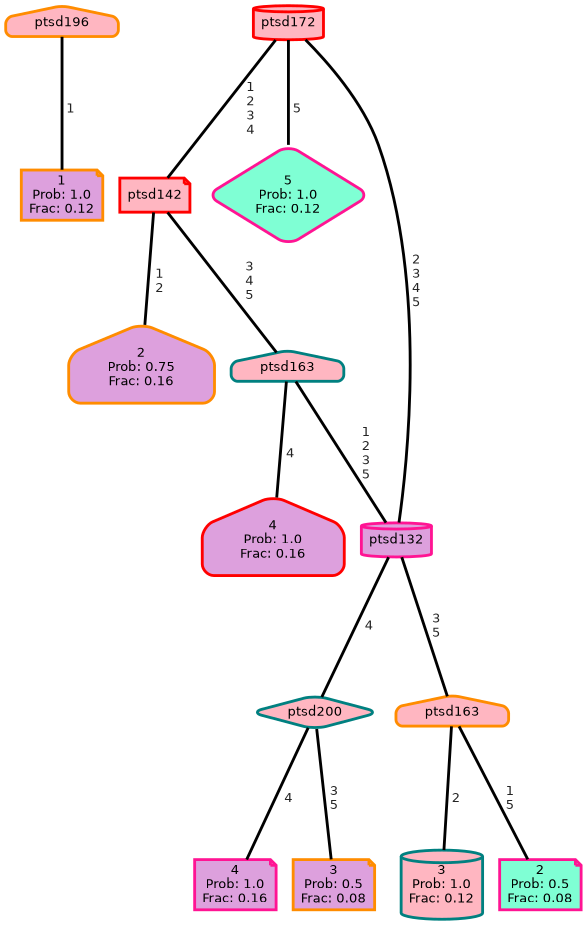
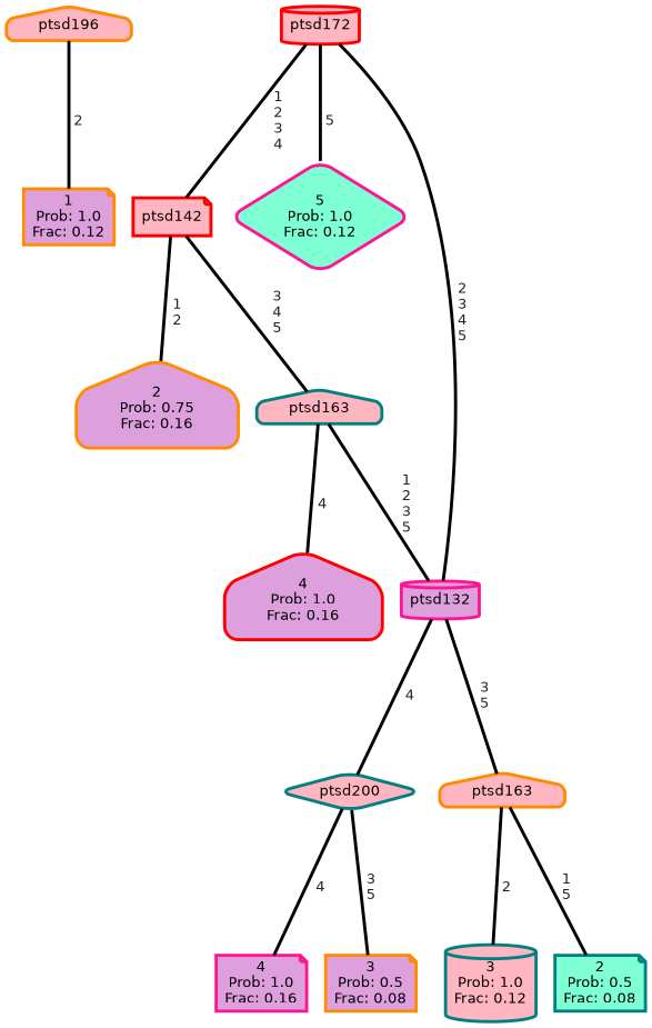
  graph {
    ranksep="0 equally"
    splines=straight
    node [color=darkorange fillcolor=lightpink fontcolor=black fontname=helvetica penwidth=3 shape=note style="filled, rounded"]
    edge [color=black fontcolor=grey14 fontname=helvetica fontweight=bold penwidth=3]
    n1 [fillcolor=plum label="1\nProb: 1.0\nFrac: 0.12"]
    n2 [label=ptsd196 shape=house]
    n3 [color=red label=ptsd172 shape=cylinder]
    n4 [color=red label=ptsd142]
    n5 [color=deeppink fillcolor=aquamarine label="5\nProb: 1.0\nFrac: 0.12" shape=diamond]
    n6 [fillcolor=plum label="2\nProb: 0.75\nFrac: 0.16" shape=house]
    n7 [color=teal label=ptsd163 shape=house]
    n8 [color=red fillcolor=plum label="4\nProb: 1.0\nFrac: 0.16" shape=house]
    n9 [color=deeppink fillcolor=plum label=ptsd132 shape=cylinder]
    n10 [color=teal label=ptsd200 shape=diamond]
    n11 [label=ptsd163 shape=house]
    n12 [color=deeppink fillcolor=plum label="4\nProb: 1.0\nFrac: 0.16"]
    n13 [fillcolor=plum label="3\nProb: 0.5\nFrac: 0.08"]
    n14 [color=teal label="3\nProb: 1.0\nFrac: 0.12" shape=cylinder]
-   n15 [color=deeppink fillcolor=aquamarine label="2\nProb: 0.5\nFrac: 0.08"]
+   n15 [color=teal fillcolor=aquamarine label="2\nProb: 0.5\nFrac: 0.08"]
    subgraph sub_1 {
      rank=same
    }
-   n2 -- n1 [label=" 1"]
+   n2 -- n1 [label=" 2"]
    n3 -- n4 [label=" 1\n 2\n 3\n 4"]
    n3 -- n5 [label=" 5"]
    n4 -- n6 [label=" 1\n 2"]
    n4 -- n7 [label=" 3\n 4\n 5"]
    n7 -- n8 [label=" 4"]
    n7 -- n9 [label=" 1\n 2\n 3\n 5"]
    n9 -- n3 [label=" 2\n 3\n 4\n 5"]
    n9 -- n10 [label=" 4"]
    n9 -- n11 [label=" 3\n 5"]
    n10 -- n12 [label=" 4"]
    n10 -- n13 [label=" 3\n 5"]
    n11 -- n14 [label=" 2"]
    n11 -- n15 [label=" 1\n 5"]
  }
